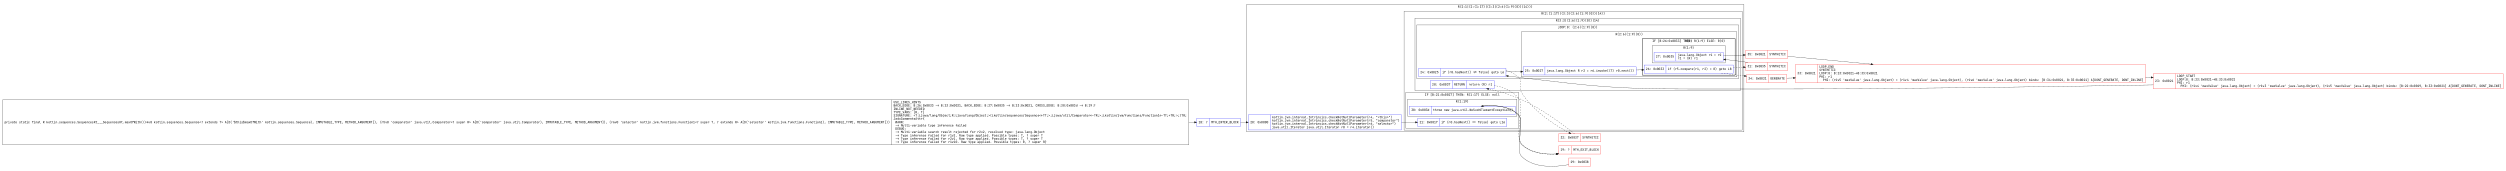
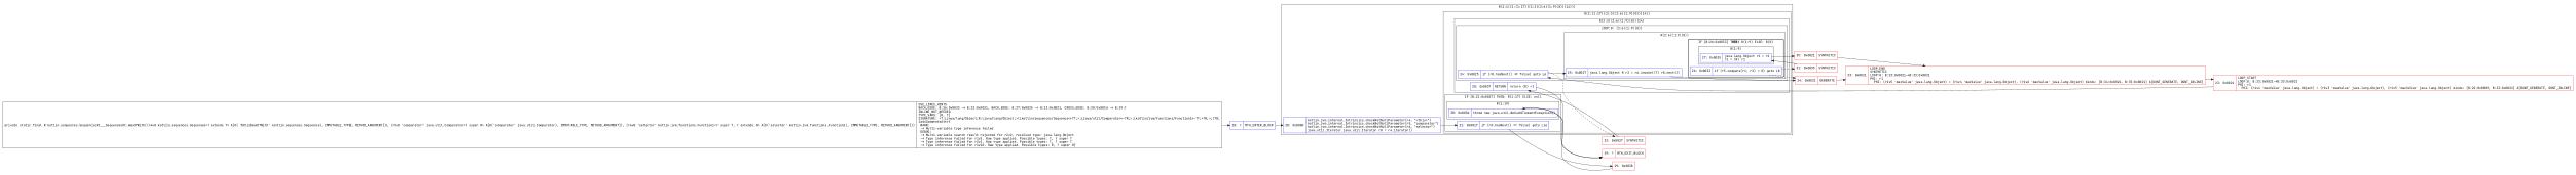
  digraph {
    fontname="JetBrains Mono"
    rankdir=LR
    node [color=blue fontname="JetBrains Mono" shape=record]
    edge [fontname="JetBrains Mono"]
    n1 [label="{30\:\ 0x003d|throw new java.util.NoSuchElementException()\l}"]
    n2 [label="{21\:\ 0x0017|if (r0.hasNext() == false) goto L16\l}"]
    n3 [label="{27\:\ 0x0035|java.lang.Object r1 = r2\lr1 = (R) r1\l}"]
    n4 [label="{26\:\ 0x0033|if (r5.compare(r1, r2) \< 0) goto L8\l}"]
    n5 [label="{25\:\ 0x0027|java.lang.Object R r2 = r6.invoke((T) r0.next())\l}"]
    n6 [label="{24\:\ 0x0025|if (r0.hasNext() != false) goto L6\l}"]
    n7 [label="{28\:\ 0x0037|RETURN\l|return (R) r1\l}"]
    n8 [label="{20\:\ 0x0000|kotlin.jvm.internal.Intrinsics.checkNotNullParameter(r4, \"\<this\>\")\lkotlin.jvm.internal.Intrinsics.checkNotNullParameter(r5, \"comparator\")\lkotlin.jvm.internal.Intrinsics.checkNotNullParameter(r6, \"selector\")\ljava.util.Iterator java.util.Iterator r0 = r4.iterator()\l}"]
    n9 [color=red label="{19\:\ ?|MTH_EXIT_BLOCK\l}"]
    n10 [color=red label="{29\:\ 0x0038}"]
    n11 [color=red label="{35\:\ 0x0021|SYNTHETIC\l}"]
    n12 [color=red label="{31\:\ 0x0035|SYNTHETIC\l}"]
    n13 [color=red label="{34\:\ 0x0021|GENERATE\l}"]
    n14 [color=red label="{32\:\ 0x0037|SYNTHETIC\l}"]
    n15 [color=red label="{23\:\ 0x0021|LOOP_START\lLOOP:0: B:23:0x0021\-\>B:33:0x0021\lPHI: r1 \l  PHI: (r1v4 'maxValue' java.lang.Object) = (r1v3 'maxValue' java.lang.Object), (r1v5 'maxValue' java.lang.Object) binds: [B:22:0x0019, B:33:0x0021] A[DONT_GENERATE, DONT_INLINE]\l}"]
    n16 [color=red label="{33\:\ 0x0021|LOOP_END\lSYNTHETIC\lLOOP:0: B:23:0x0021\-\>B:33:0x0021\lPHI: r1 \l  PHI: (r1v5 'maxValue' java.lang.Object) = (r1v4 'maxValue' java.lang.Object), (r1v6 'maxValue' java.lang.Object) binds: [B:34:0x0021, B:35:0x0021] A[DONT_GENERATE, DONT_INLINE]\l}"]
    n17 [label="{18\:\ ?|MTH_ENTER_BLOCK\l}"]
    n18 [label="{private static final R kotlin.sequences.SequencesKt___SequencesKt.maxOfWith((r4v0 kotlin.sequences.Sequence\<? extends T\> A[D('$this$maxOfWith' kotlin.sequences.Sequence), IMMUTABLE_TYPE, METHOD_ARGUMENT]), (r5v0 'comparator' java.util.Comparator\<? super R\> A[D('comparator' java.util.Comparator), IMMUTABLE_TYPE, METHOD_ARGUMENT]), (r6v0 'selector' kotlin.jvm.functions.Function1\<? super T, ? extends R\> A[D('selector' kotlin.jvm.functions.Function1), IMMUTABLE_TYPE, METHOD_ARGUMENT]))  | USE_LINES_HINTS\lBACK_EDGE: B:26:0x0033 \-\> B:23:0x0021, BACK_EDGE: B:27:0x0035 \-\> B:23:0x0021, CROSS_EDGE: B:30:0x003d \-\> B:19:?\lINLINE_NOT_NEEDED\lTYPE_VARS: [R, T]\lSIGNATURE: \<T:Ljava\/lang\/Object;R:Ljava\/lang\/Object;\>(Lkotlin\/sequences\/Sequence\<+TT;\>;Ljava\/util\/Comparator\<\-TR;\>;Lkotlin\/jvm\/functions\/Function1\<\-TT;+TR;\>;)TR;\lJadxCommentsAttr\{\l WARN: \l \-\> Multi\-variable type inference failed\l DEBUG: \l \-\> Multi\-variable search result rejected for r2v2, resolved type: java.lang.Object\l \-\> Type inference failed for r1v2. Raw type applied. Possible types: T, ? super T\l \-\> Type inference failed for r2v1. Raw type applied. Possible types: T, ? super T\l \-\> Type inference failed for r1v10. Raw type applied. Possible types: R, ? super R\}\l}" color=""]
    subgraph cluster_1 {
      label="R(2:1|(2:(1:17)|(3:3|(2:6|(1:9)(0))|14)))"
      n8
      subgraph cluster_2 {
        label="R(2:(1:17)|(3:3|(2:6|(1:9)(0))|14))"
        subgraph cluster_3 {
          label="IF [B:21:0x0017] THEN: R(1:17) ELSE: null"
          n2
          subgraph cluster_4 {
            label="R(1:19)"
            n1
          }
        }
        subgraph cluster_5 {
          label="R(3:3|(2:6|(1:9)(0))|14)"
          n7
          subgraph cluster_6 {
            label="LOOP:0: (2:6|(1:9)(0))"
            n6
            subgraph cluster_7 {
              label="R(2:6|(1:9)(0))"
              n5
              subgraph cluster_8 {
                label="IF [B:26:0x0033] THEN: R(1:9) ELSE: R(0)"
                n4
                subgraph cluster_9 {
                  label="R(1:9)"
                  n3
                }
                subgraph cluster_10 {
                  label="R(0)"
                }
              }
            }
          }
        }
      }
    }
    n1 -> n9
+   n2 -> n10
    n3 -> n11
    n4 -> n12 [style=dashed]
    n4 -> n13 [style=dashed]
-   n5 -> n4
+   n5 -> n13
    n6 -> n5
    n6 -> n14 [style=dashed]
-   n7 -> n9 [style=dashed]
+   n7 -> n9
    n8 -> n2
    n10 -> n1
    n11 -> n16
    n12 -> n3
    n13 -> n16
-   n14 -> n7 [style=dashed]
+   n14 -> n7
    n15 -> n6
    n16 -> n15
    n17 -> n8
    n18 -> n17
  }
